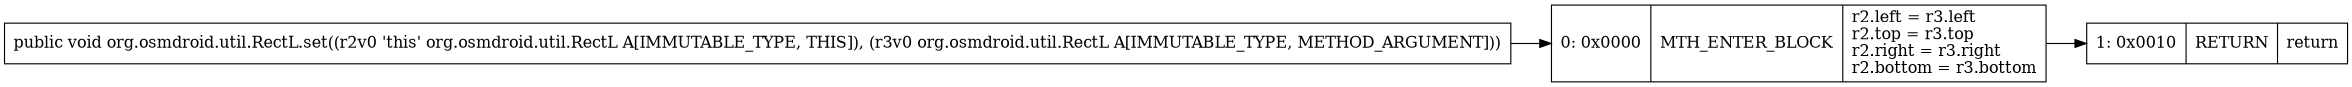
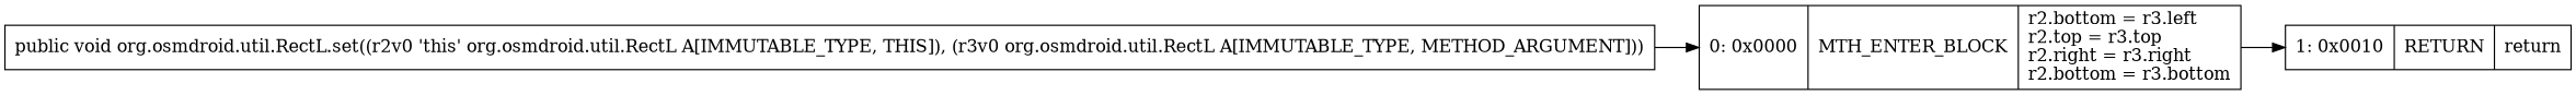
  digraph {
    rankdir=LR
    node [shape=record]
-   n1 [label="{0\:\ 0x0000|MTH_ENTER_BLOCK\l|r2.left = r3.left\lr2.top = r3.top\lr2.right = r3.right\lr2.bottom = r3.bottom\l}"]
+   n1 [label="{0\:\ 0x0000|MTH_ENTER_BLOCK\l|r2.bottom = r3.left\lr2.top = r3.top\lr2.right = r3.right\lr2.bottom = r3.bottom\l}"]
    n2 [label="{1\:\ 0x0010|RETURN\l|return\l}"]
    n3 [label="{public void org.osmdroid.util.RectL.set((r2v0 'this' org.osmdroid.util.RectL A[IMMUTABLE_TYPE, THIS]), (r3v0 org.osmdroid.util.RectL A[IMMUTABLE_TYPE, METHOD_ARGUMENT])) }"]
    n1 -> n2
    n3 -> n1
  }
